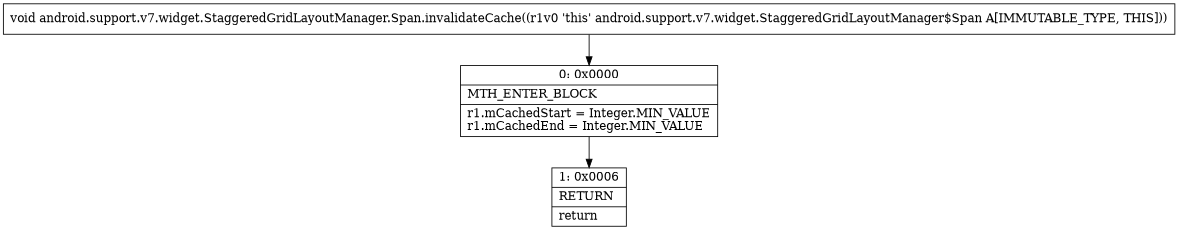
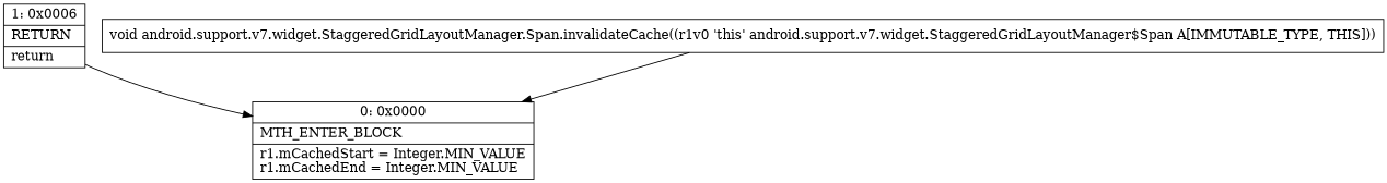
  digraph {
    node [shape=record]
    n1 [label="{0\:\ 0x0000|MTH_ENTER_BLOCK\l|r1.mCachedStart = Integer.MIN_VALUE\lr1.mCachedEnd = Integer.MIN_VALUE\l}"]
    n2 [label="{1\:\ 0x0006|RETURN\l|return\l}"]
    n3 [label="{void android.support.v7.widget.StaggeredGridLayoutManager.Span.invalidateCache((r1v0 'this' android.support.v7.widget.StaggeredGridLayoutManager$Span A[IMMUTABLE_TYPE, THIS])) }"]
-   n1 -> n2
+   n2 -> n1
    n3 -> n1
  }
